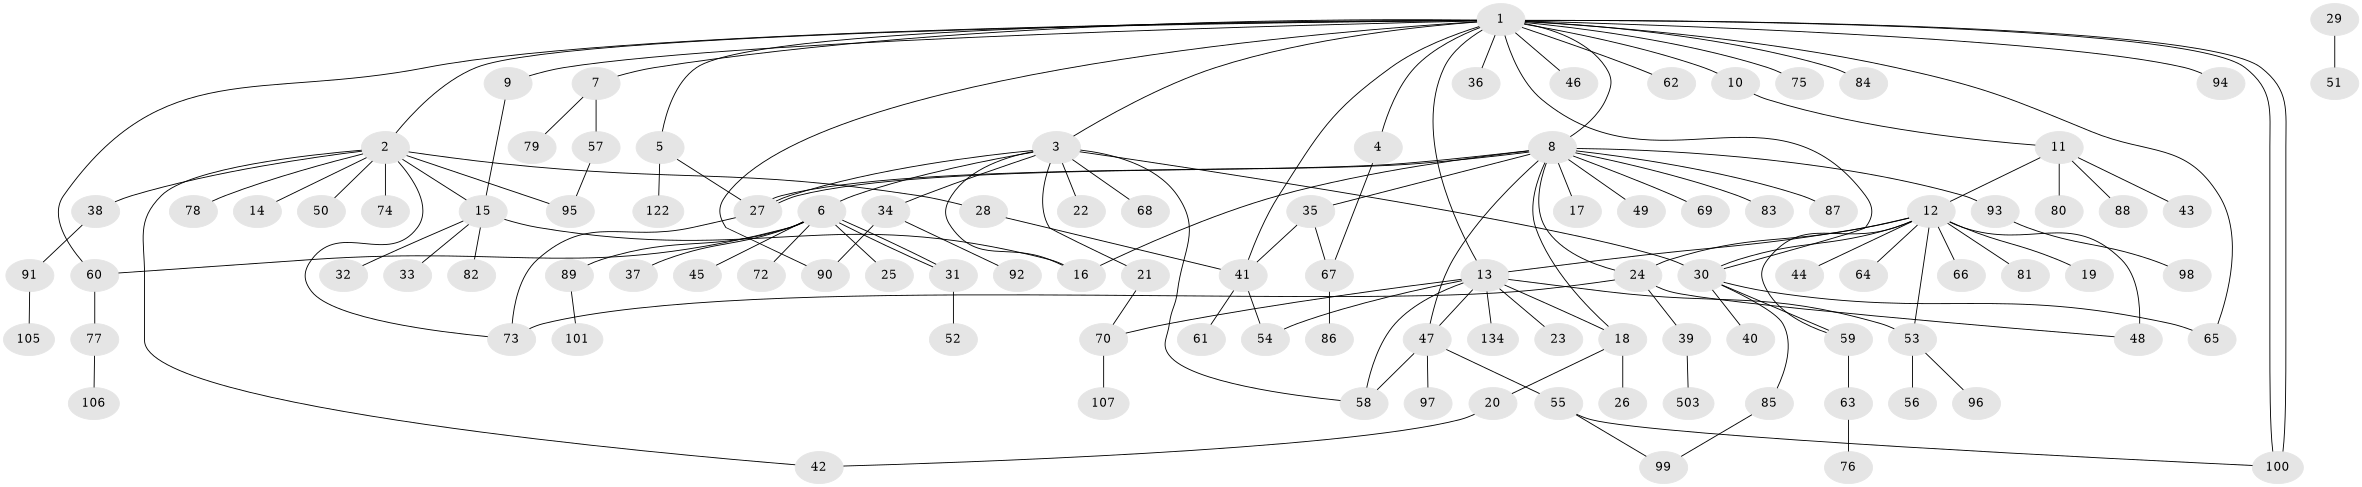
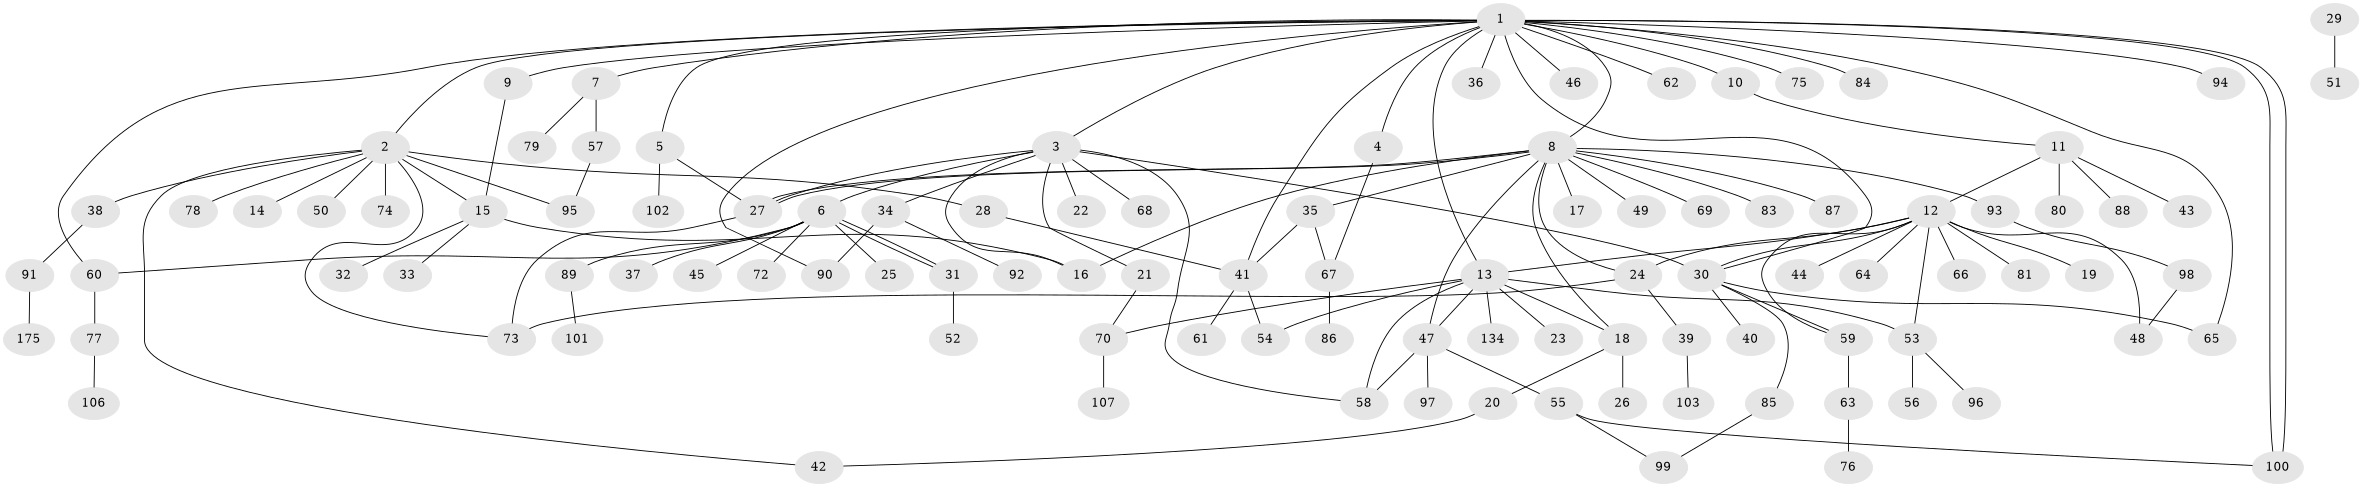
  graph {
    node [color=gray90 style=filled]
    1
    2
    3
    4
    5
    7
    8
    9
    10
    13
    30
    36
    41
    46
    60
    62
    65
    75
    84
    90
    94
    100
    14
    15
    28
    38
    42
    50
    73
    74
    78
    95
    6
    16
    21
    22
    27
    34
    58
    68
    67
-   102 [label=122]
+   102
    57
    79
    17
    18
    24
    35
    47
    49
    69
    83
    87
    93
    11
    53
    23
    54
    70
    n60 [label=134]
    59
    40
    85
    61
    77
    32
    33
-   82
    91
    25
    31
    37
    45
    72
    89
    92
    86
    12
    43
    80
    88
    52
    101
    20
    26
    48
    39
    55
    97
    98
    19
    44
    64
    66
    81
    56
    96
    63
    29
    51
    107
-   103 [label=503]
+   103
    99
-   105
+   105 [label=175]
    76
    106
    1 -- 2
    1 -- 3
    1 -- 4
    1 -- 5
    1 -- 7
    1 -- 8
    1 -- 9
    1 -- 10
    1 -- 13
    1 -- 30
    1 -- 36
    1 -- 41
    1 -- 46
    1 -- 60
    1 -- 62
    1 -- 65
    1 -- 75
    1 -- 84
    1 -- 90
    1 -- 94
    1 -- 100
    1 -- 100
    2 -- 14
    2 -- 15
    2 -- 28
    2 -- 38
    2 -- 42
    2 -- 50
    2 -- 73
    2 -- 74
    2 -- 78
    2 -- 95
    3 -- 30
    3 -- 6
    3 -- 16
    3 -- 21
    3 -- 22
    3 -- 27
    3 -- 34
    3 -- 58
    3 -- 68
    4 -- 67
    5 -- 27
    5 -- 102
    7 -- 57
    7 -- 79
    8 -- 16
    8 -- 27
    8 -- 27
    8 -- 17
    8 -- 18
    8 -- 24
    8 -- 35
    8 -- 47
    8 -- 49
    8 -- 69
    8 -- 83
    8 -- 87
    8 -- 93
    9 -- 15
    10 -- 11
    13 -- 58
    13 -- 18
    13 -- 47
    13 -- 53
    13 -- 23
    13 -- 54
    13 -- 70
    13 -- n60
    30 -- 65
    30 -- 59
    30 -- 40
    30 -- 85
    41 -- 54
    41 -- 61
    60 -- 77
    15 -- 16
    15 -- 32
    15 -- 33
-   15 -- 82
    28 -- 41
    38 -- 91
    6 -- 60
    6 -- 25
    6 -- 31
    6 -- 31
    6 -- 37
    6 -- 45
    6 -- 72
    6 -- 89
    21 -- 70
    27 -- 73
    34 -- 90
    34 -- 92
    67 -- 86
    57 -- 95
    18 -- 20
    18 -- 26
    24 -- 73
-   24 -- 48
+   98 -- 48
    24 -- 39
    35 -- 41
    35 -- 67
    47 -- 58
    47 -- 55
    47 -- 97
    93 -- 98
    11 -- 12
    11 -- 43
    11 -- 80
    11 -- 88
    53 -- 56
    53 -- 96
    70 -- 107
    59 -- 63
    85 -- 99
    77 -- 106
    91 -- 105
    31 -- 52
    89 -- 101
    12 -- 13
    12 -- 30
    12 -- 24
    12 -- 53
    12 -- 59
    12 -- 48
    12 -- 19
    12 -- 44
    12 -- 64
    12 -- 66
    12 -- 81
    20 -- 42
    39 -- 103
    55 -- 100
    55 -- 99
    63 -- 76
    29 -- 51
  }
